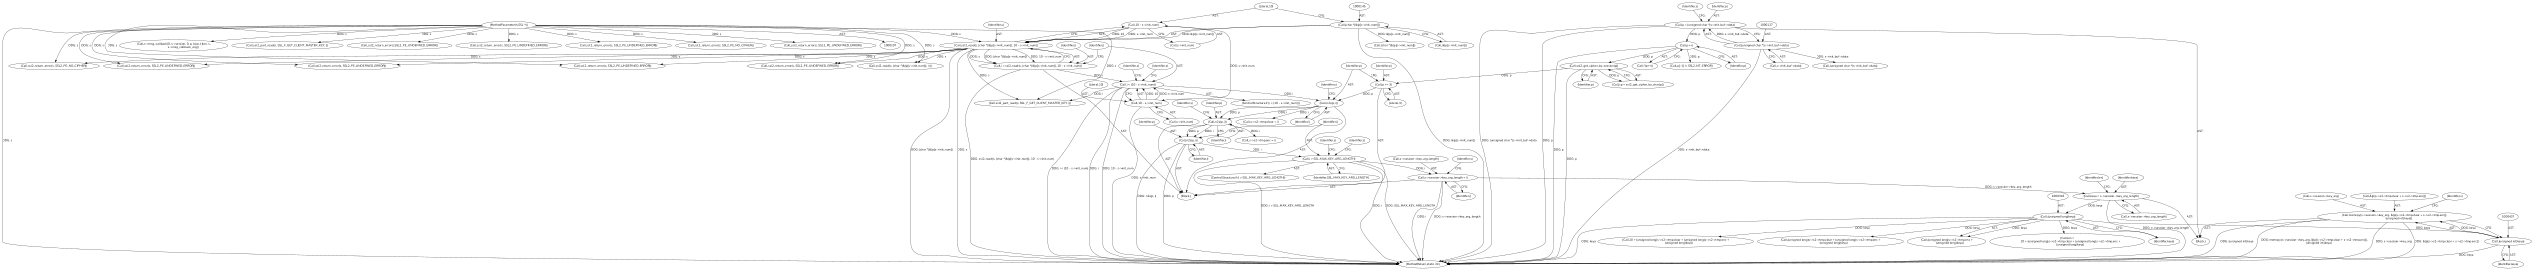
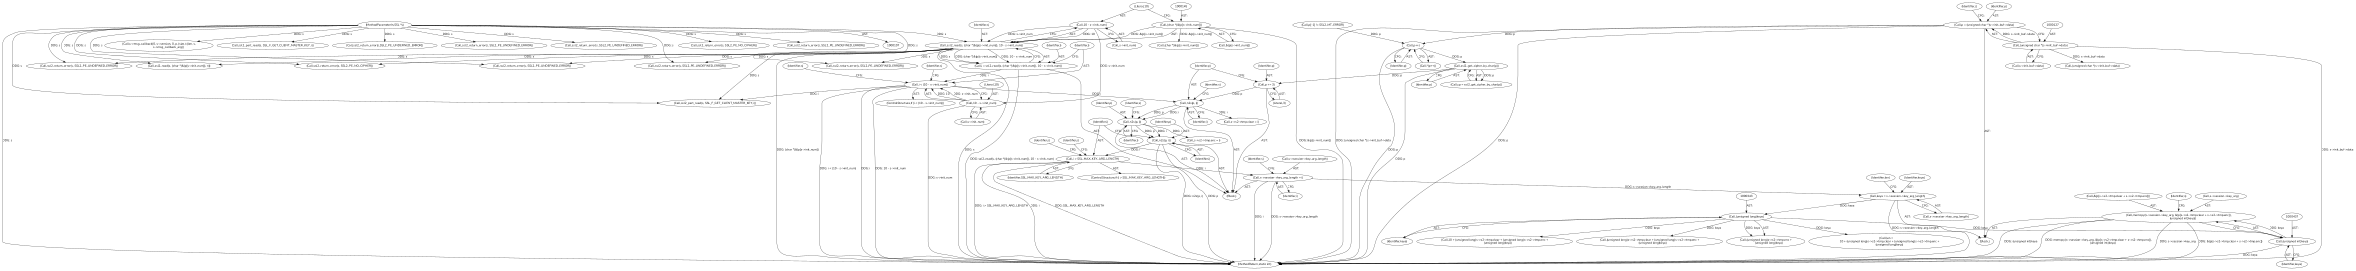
  digraph {
    fontname=Nunito
    node [fontname=Nunito]
    edge [fontname=Nunito]
    n1 [label="(Call,memcpy(s->session->key_arg, &(p[s->s2->tmp.clear + s->s2->tmp.enc]),\n           (unsigned int)keya))"]
    n2 [label="(Call,(unsigned int)keya)"]
    n3 [label="(Block,)"]
    n4 [label="(MethodReturn,static int)"]
    n5 [label="(Identifier,keya)"]
    n6 [label="(Call,(unsigned long)keya)"]
    n7 [label="(Call,len =\n        10 + (unsigned long)s->s2->tmp.clear + (unsigned long)s->s2->tmp.enc +\n        (unsigned long)keya)"]
    n8 [label="(Identifier,keya)"]
    n9 [label="(Call,10 + (unsigned long)s->s2->tmp.clear + (unsigned long)s->s2->tmp.enc +\n        (unsigned long)keya)"]
    n10 [label="(Call,(unsigned long)s->s2->tmp.clear + (unsigned long)s->s2->tmp.enc +\n        (unsigned long)keya)"]
    n11 [label="(Call,(unsigned long)s->s2->tmp.enc +\n        (unsigned long)keya)"]
    n12 [label="(Call,keya = s->session->key_arg_length)"]
    n13 [label="(Call,s->session->key_arg_length)"]
    n14 [label="(Call,s->session->key_arg_length = i)"]
    n15 [label="(Identifier,i)"]
    n16 [label="(Block,)"]
    n17 [label="(Call,i > SSL_MAX_KEY_ARG_LENGTH)"]
    n18 [label="(ControlStructure,if (i > SSL_MAX_KEY_ARG_LENGTH))"]
    n19 [label="(Identifier,SSL_MAX_KEY_ARG_LENGTH)"]
    n20 [label="(Call,n2s(p, i))"]
    n21 [label="(Identifier,i)"]
    n22 [label="(Call,n2s(p, i))"]
    n23 [label="(Identifier,i)"]
    n24 [label="(Call,s->s2->tmp.enc = i)"]
    n25 [label="(Call,n2s(p, i))"]
    n26 [label="(Call,s->s2->tmp.clear = i)"]
    n27 [label="(Identifier,i)"]
    n28 [label="(Call,p += 3)"]
    n29 [label="(Literal,3)"]
-   n30 [label="(Call,ssl2_get_cipher_by_session(p))"]
+   n30 [label="(Call,ssl2_get_cipher_by_char(p))"]
    n31 [label="(Call,cp = ssl2_get_cipher_by_char(p))"]
    n32 [label="(Identifier,p)"]
    n33 [label="(Call,p++)"]
    n34 [label="(Call,*(p++))"]
    n35 [label="(Call,p[-1] != SSL2_MT_ERROR)"]
    n36 [label="(Identifier,p)"]
    n37 [label="(Call,p = (unsigned char *)s->init_buf->data)"]
    n38 [label="(Call,(unsigned char *)s->init_buf->data)"]
    n39 [label="(Call,s->init_buf->data)"]
    n40 [label="(Call,(unsigned char *)s->init_buf->data)"]
    n41 [label="(Call,i < (10 - s->init_num))"]
    n42 [label="(Call,10 - s->init_num)"]
    n43 [label="(Call,ssl2_part_read(s, SSL_F_GET_CLIENT_MASTER_KEY, i))"]
    n44 [label="(ControlStructure,if (i < (10 - s->init_num)))"]
    n45 [label="(Call,s->init_num)"]
    n46 [label="(Call,i = ssl2_read(s, (char *)&(p[s->init_num]), 10 - s->init_num))"]
    n47 [label="(Call,ssl2_read(s, (char *)&(p[s->init_num]), 10 - s->init_num))"]
    n48 [label="(Call,10 - s->init_num)"]
    n49 [label="(Call,ssl2_return_error(s, SSL2_PE_UNDEFINED_ERROR))"]
    n50 [label="(Call,ssl2_read(s, (char *)&(p[s->init_num]), n))"]
    n51 [label="(Call,ssl2_return_error(s, SSL2_PE_UNDEFINED_ERROR))"]
    n52 [label="(Call,ssl2_return_error(s, SSL2_PE_UNDEFINED_ERROR))"]
    n53 [label="(Call,ssl2_return_error(s, SSL2_PE_UNDEFINED_ERROR))"]
    n54 [label="(Call,ssl2_return_error(s, SSL2_PE_NO_CIPHER))"]
    n55 [label="(Call,s->init_num)"]
    n56 [label="(MethodParameterIn,SSL *s)"]
    n57 [label="(Call,s->msg_callback(0, s->version, 0, p, (size_t)len, s,\n                        s->msg_callback_arg))"]
    n58 [label="(Call,ssl2_part_read(s, SSL_F_GET_CLIENT_MASTER_KEY, i))"]
    n59 [label="(Call,ssl2_return_error(s,SSL2_PE_UNDEFINED_ERROR))"]
    n60 [label="(Call,ssl2_return_error(s, SSL2_PE_UNDEFINED_ERROR))"]
    n61 [label="(Call,ssl2_return_error(s, SSL2_PE_UNDEFINED_ERROR))"]
    n62 [label="(Call,ssl2_return_error(s, SSL2_PE_NO_CIPHER))"]
    n63 [label="(Call,ssl2_return_error(s, SSL2_PE_UNDEFINED_ERROR))"]
    1000107
    n65 [label="(Call,(char *)&(p[s->init_num]))"]
    n66 [label="(Call,(char *)&(p[s->init_num]))"]
    n67 [label="(Call,&(p[s->init_num]))"]
    n68 [label="(Literal,10)"]
    n69 [label="(Identifier,s)"]
    n70 [label="(Identifier,s)"]
    n71 [label="(Identifier,p)"]
    n72 [label="(Identifier,s)"]
    n73 [label="(Identifier,s)"]
    n74 [label="(Call,s->session->key_arg)"]
    n75 [label="(Identifier,p)"]
    n76 [label="(Identifier,s)"]
    n77 [label="(Call,s->session->key_arg_length)"]
    n78 [label="(Literal,10)"]
    n79 [label="(Identifier,i)"]
    n80 [label="(Identifier,i)"]
    n81 [label="(Identifier,p)"]
    n82 [label="(Identifier,s)"]
    n83 [label="(Identifier,s)"]
    n84 [label="(Identifier,s)"]
    n85 [label="(Identifier,p)"]
    n86 [label="(Identifier,keya)"]
    n87 [label="(Identifier,i)"]
    n88 [label="(Identifier,len)"]
    n89 [label="(Identifier,p)"]
    n90 [label="(Identifier,s)"]
    n91 [label="(Call,&(p[s->s2->tmp.clear + s->s2->tmp.enc]))"]
    n92 [label="(Identifier,s)"]
    1000437
    1000343
    1000127
    1000145
    n1 -> n2 [label="CFG: "]
    n1 -> n3 [label="AST: "]
    n1 -> n4 [label="DDG: (unsigned int)keya"]
    n1 -> n4 [label="DDG: memcpy(s->session->key_arg, &(p[s->s2->tmp.clear + s->s2->tmp.enc]),\n           (unsigned int)keya)"]
    n1 -> n4 [label="DDG: s->session->key_arg"]
    n1 -> n4 [label="DDG: &(p[s->s2->tmp.clear + s->s2->tmp.enc])"]
    n2 -> n1 [label="AST: "]
    n2 -> n1 [label="DDG: keya"]
    n2 -> n4 [label="DDG: keya"]
    n2 -> n5 [label="CFG: "]
    n5 -> n2 [label="AST: "]
    n6 -> n2 [label="DDG: keya"]
-   n6 -> n4 [label="DDG: keya"]
    n6 -> n7 [label="DDG: keya"]
    n6 -> n8 [label="CFG: "]
    n6 -> n9 [label="DDG: keya"]
    n6 -> n10 [label="DDG: keya"]
    n6 -> n11 [label="AST: "]
    n6 -> n11 [label="DDG: keya"]
    n8 -> n6 [label="AST: "]
    n12 -> n3 [label="AST: "]
    n12 -> n4 [label="DDG: s->session->key_arg_length"]
    n12 -> n6 [label="DDG: keya"]
    n12 -> n13 [label="CFG: "]
    n13 -> n12 [label="AST: "]
    n14 -> n4 [label="DDG: i"]
    n14 -> n4 [label="DDG: s->session->key_arg_length"]
    n14 -> n12 [label="DDG: s->session->key_arg_length"]
    n14 -> n15 [label="CFG: "]
    n14 -> n16 [label="AST: "]
    n15 -> n14 [label="AST: "]
    n17 -> n4 [label="DDG: i > SSL_MAX_KEY_ARG_LENGTH"]
    n17 -> n4 [label="DDG: i"]
    n17 -> n4 [label="DDG: SSL_MAX_KEY_ARG_LENGTH"]
    n17 -> n14 [label="DDG: i"]
    n17 -> n18 [label="AST: "]
    n17 -> n19 [label="CFG: "]
    n19 -> n17 [label="AST: "]
    n20 -> n4 [label="DDG: n2s(p, i)"]
    n20 -> n4 [label="DDG: p"]
    n20 -> n16 [label="AST: "]
    n20 -> n17 [label="DDG: i"]
    n20 -> n21 [label="CFG: "]
    n21 -> n20 [label="AST: "]
    n22 -> n16 [label="AST: "]
    n22 -> n20 [label="DDG: p"]
    n22 -> n20 [label="DDG: i"]
    n22 -> n23 [label="CFG: "]
    n22 -> n24 [label="DDG: i"]
    n23 -> n22 [label="AST: "]
    n25 -> n16 [label="AST: "]
    n25 -> n22 [label="DDG: p"]
    n25 -> n22 [label="DDG: i"]
    n25 -> n26 [label="DDG: i"]
    n25 -> n27 [label="CFG: "]
    n27 -> n25 [label="AST: "]
    n28 -> n16 [label="AST: "]
    n28 -> n25 [label="DDG: p"]
    n28 -> n29 [label="CFG: "]
    n29 -> n28 [label="AST: "]
    n30 -> n4 [label="DDG: p"]
    n30 -> n28 [label="DDG: p"]
    n30 -> n31 [label="AST: "]
    n30 -> n31 [label="DDG: p"]
    n30 -> n32 [label="CFG: "]
    n31 -> n30 [label="CFG: "]
    n32 -> n30 [label="AST: "]
    n33 -> n4 [label="DDG: p"]
    n33 -> n30 [label="DDG: p"]
    n33 -> n34 [label="AST: "]
-   n33 -> n35 [label="DDG: p"]
+   n35 -> n33 [label="DDG: p"]
    n33 -> n36 [label="CFG: "]
    n34 -> n33 [label="CFG: "]
    n36 -> n33 [label="AST: "]
    n37 -> n3 [label="AST: "]
    n37 -> n4 [label="DDG: (unsigned char *)s->init_buf->data"]
    n37 -> n4 [label="DDG: p"]
    n37 -> n33 [label="DDG: p"]
    n37 -> n38 [label="CFG: "]
    n38 -> n4 [label="DDG: s->init_buf->data"]
    n38 -> n37 [label="AST: "]
    n38 -> n37 [label="DDG: s->init_buf->data"]
    n38 -> n39 [label="CFG: "]
    n38 -> n40 [label="DDG: s->init_buf->data"]
    n39 -> n38 [label="AST: "]
    n41 -> n4 [label="DDG: i"]
    n41 -> n4 [label="DDG: 10 - s->init_num"]
    n41 -> n4 [label="DDG: i < (10 - s->init_num)"]
    n41 -> n25 [label="DDG: i"]
    n41 -> n42 [label="CFG: "]
    n41 -> n43 [label="DDG: i"]
    n41 -> n44 [label="AST: "]
    n42 -> n4 [label="DDG: s->init_num"]
    n42 -> n41 [label="AST: "]
    n42 -> n41 [label="DDG: 10"]
    n42 -> n41 [label="DDG: s->init_num"]
    n42 -> n45 [label="CFG: "]
    n45 -> n42 [label="AST: "]
    n46 -> n4 [label="DDG: ssl2_read(s, (char *)&(p[s->init_num]), 10 - s->init_num)"]
    n46 -> n16 [label="AST: "]
    n46 -> n41 [label="DDG: i"]
    n46 -> n47 [label="CFG: "]
    n47 -> n4 [label="DDG: (char *)&(p[s->init_num])"]
    n47 -> n4 [label="DDG: s"]
    n47 -> n43 [label="DDG: s"]
    n47 -> n46 [label="AST: "]
    n47 -> n46 [label="DDG: s"]
    n47 -> n46 [label="DDG: (char *)&(p[s->init_num])"]
    n47 -> n46 [label="DDG: 10 - s->init_num"]
    n47 -> n48 [label="CFG: "]
    n47 -> n49 [label="DDG: s"]
    n47 -> n50 [label="DDG: s"]
    n47 -> n51 [label="DDG: s"]
    n47 -> n52 [label="DDG: s"]
    n47 -> n53 [label="DDG: s"]
    n47 -> n54 [label="DDG: s"]
    n48 -> n42 [label="DDG: s->init_num"]
    n48 -> n47 [label="AST: "]
    n48 -> n47 [label="DDG: 10"]
    n48 -> n47 [label="DDG: s->init_num"]
    n48 -> n55 [label="CFG: "]
    n55 -> n48 [label="AST: "]
    n56 -> n4 [label="DDG: s"]
    n56 -> n43 [label="DDG: s"]
    n56 -> n47 [label="DDG: s"]
    n56 -> n49 [label="DDG: s"]
    n56 -> n50 [label="DDG: s"]
    n56 -> n51 [label="DDG: s"]
    n56 -> n52 [label="DDG: s"]
    n56 -> n53 [label="DDG: s"]
    n56 -> n54 [label="DDG: s"]
    n56 -> n57 [label="DDG: s"]
    n56 -> n58 [label="DDG: s"]
    n56 -> n59 [label="DDG: s"]
    n56 -> n60 [label="DDG: s"]
    n56 -> n61 [label="DDG: s"]
    n56 -> n62 [label="DDG: s"]
    n56 -> n63 [label="DDG: s"]
    n56 -> 1000107 [label="AST: "]
    n65 -> n4 [label="DDG: &(p[s->init_num])"]
    n65 -> n47 [label="AST: "]
    n65 -> n47 [label="DDG: &(p[s->init_num])"]
    n65 -> n66 [label="DDG: &(p[s->init_num])"]
    n65 -> n67 [label="CFG: "]
    n67 -> n65 [label="AST: "]
    n68 -> n48 [label="AST: "]
    n68 -> n65 [label="CFG: "]
    n69 -> n41 [label="CFG: "]
    n70 -> n22 [label="CFG: "]
    n71 -> n25 [label="AST: "]
    n71 -> n28 [label="CFG: "]
    n72 -> n14 [label="CFG: "]
    n73 -> n1 [label="CFG: "]
    n74 -> n1 [label="AST: "]
    n75 -> n28 [label="AST: "]
    n76 -> n17 [label="CFG: "]
    n77 -> n14 [label="AST: "]
    n78 -> n42 [label="AST: "]
    n79 -> n41 [label="AST: "]
    n79 -> n46 [label="CFG: "]
    n80 -> n46 [label="AST: "]
    n81 -> n20 [label="AST: "]
    n82 -> n17 [label="CFG: "]
    n83 -> n25 [label="CFG: "]
    n84 -> n41 [label="CFG: "]
    n85 -> n22 [label="AST: "]
    n86 -> n12 [label="AST: "]
    n87 -> n17 [label="AST: "]
    n87 -> n20 [label="CFG: "]
    n88 -> n12 [label="CFG: "]
    n89 -> n37 [label="AST: "]
    n90 -> n37 [label="CFG: "]
    n91 -> n1 [label="AST: "]
    n92 -> n47 [label="AST: "]
    1000437 -> n2 [label="AST: "]
    1000343 -> n6 [label="AST: "]
    1000127 -> n38 [label="AST: "]
    1000145 -> n65 [label="AST: "]
  }
